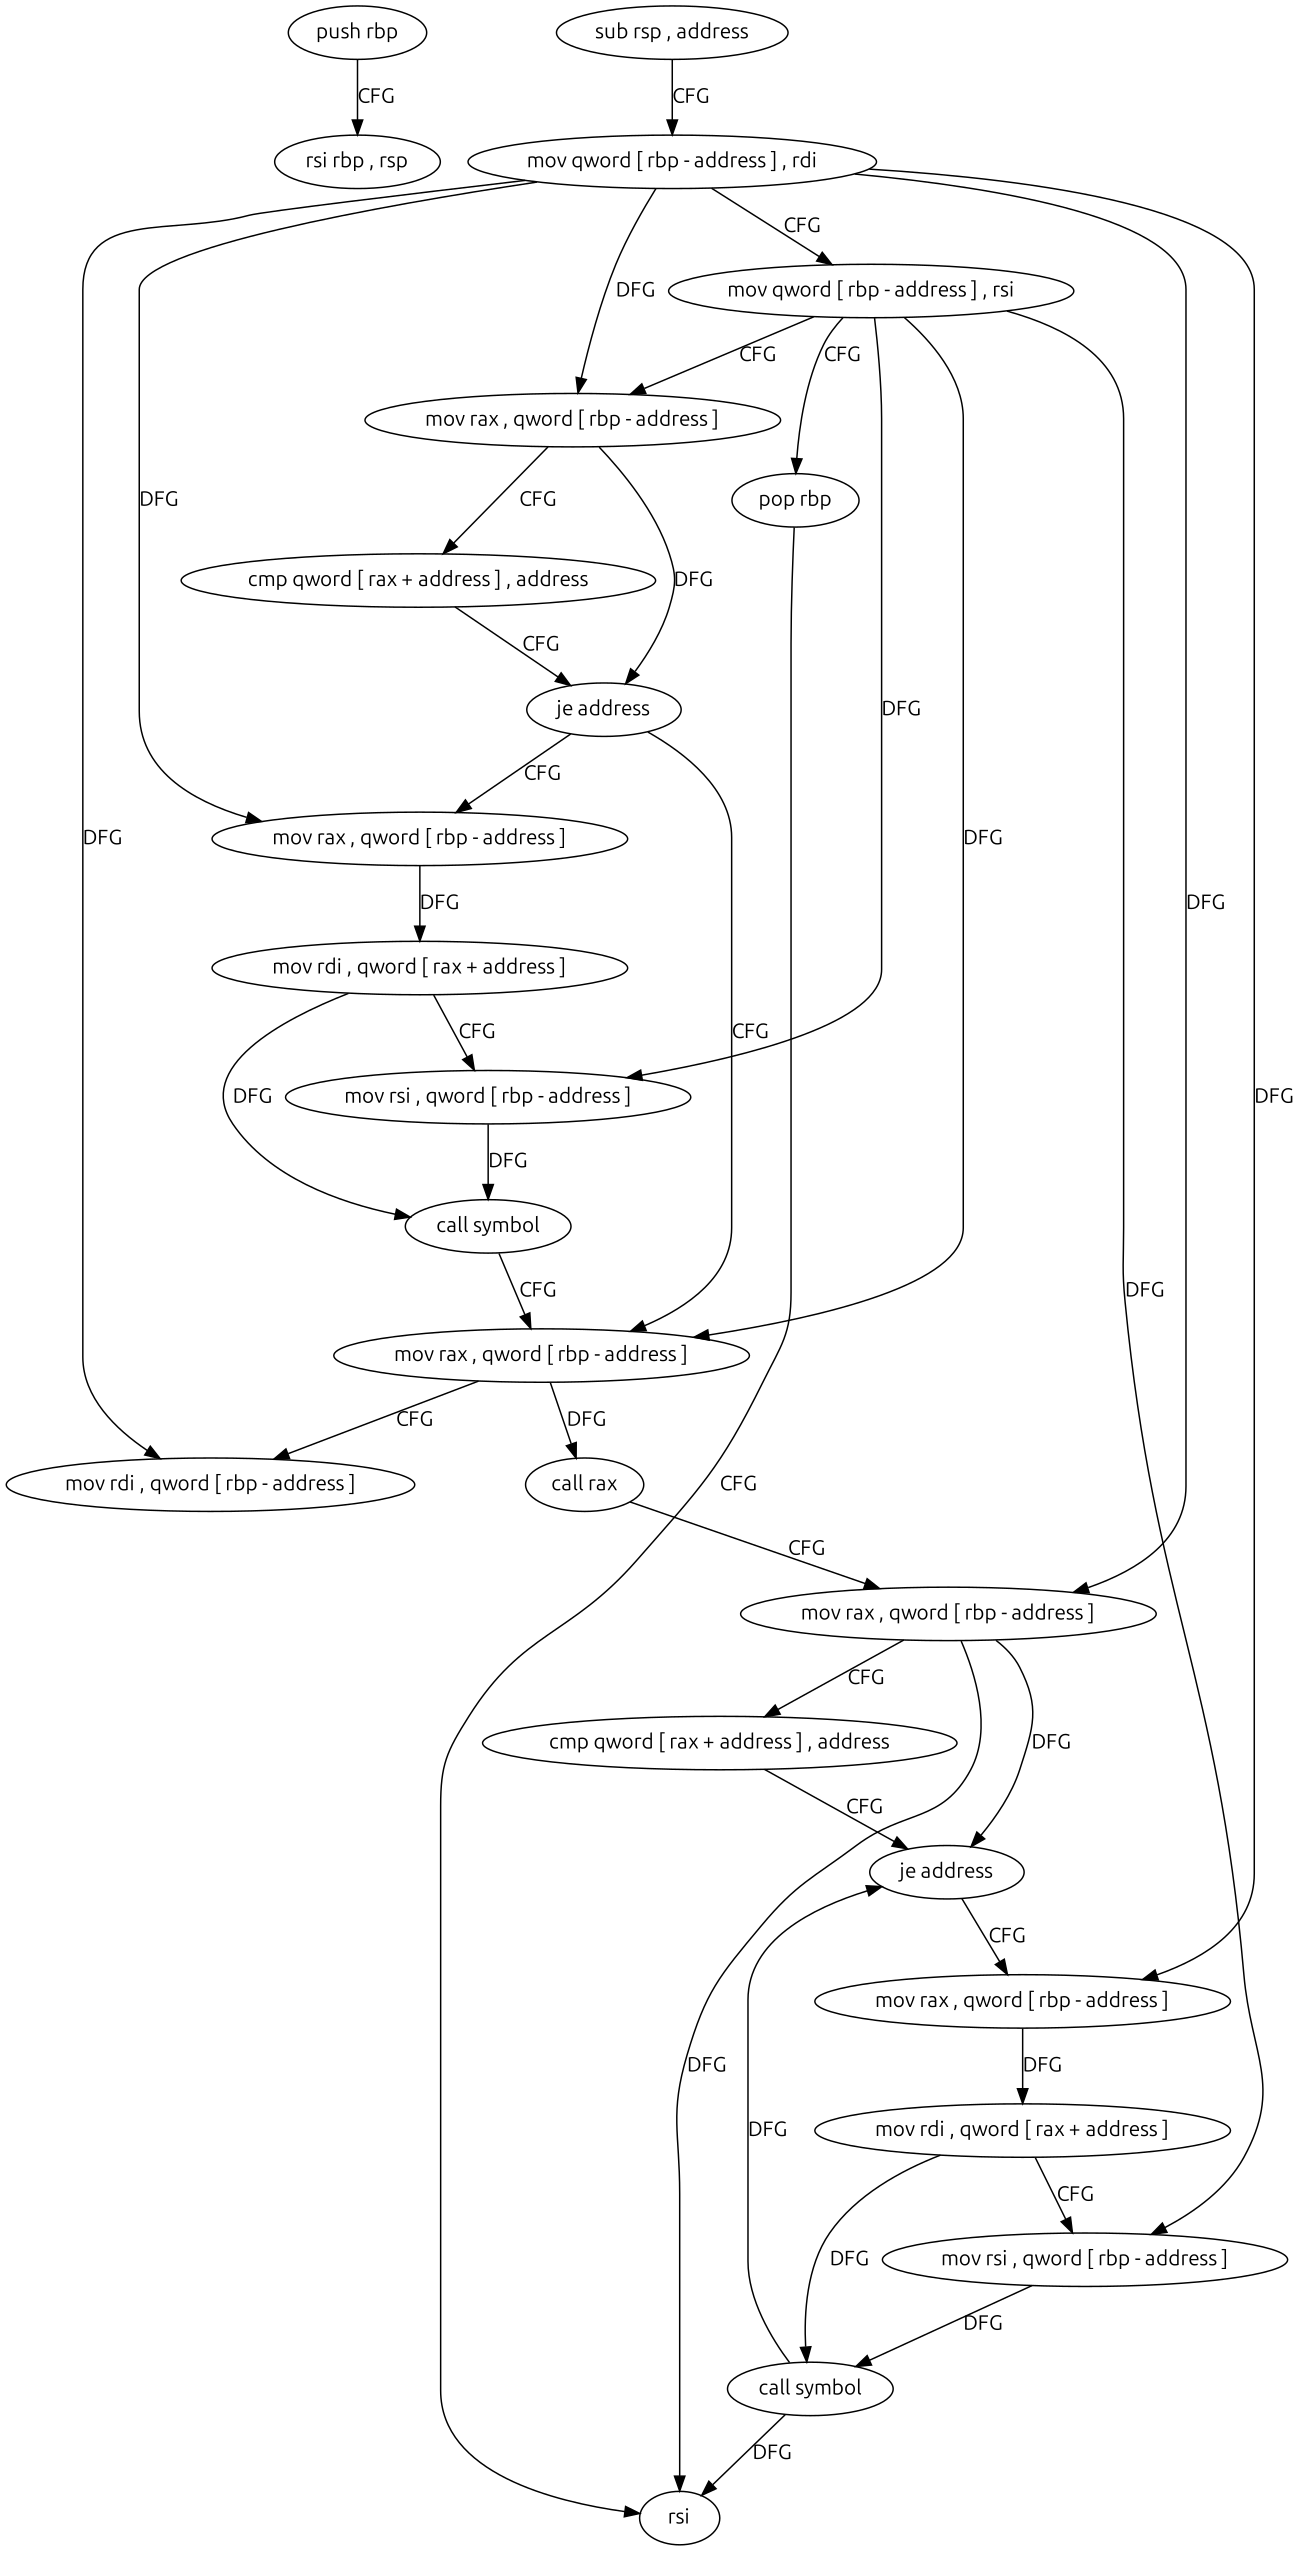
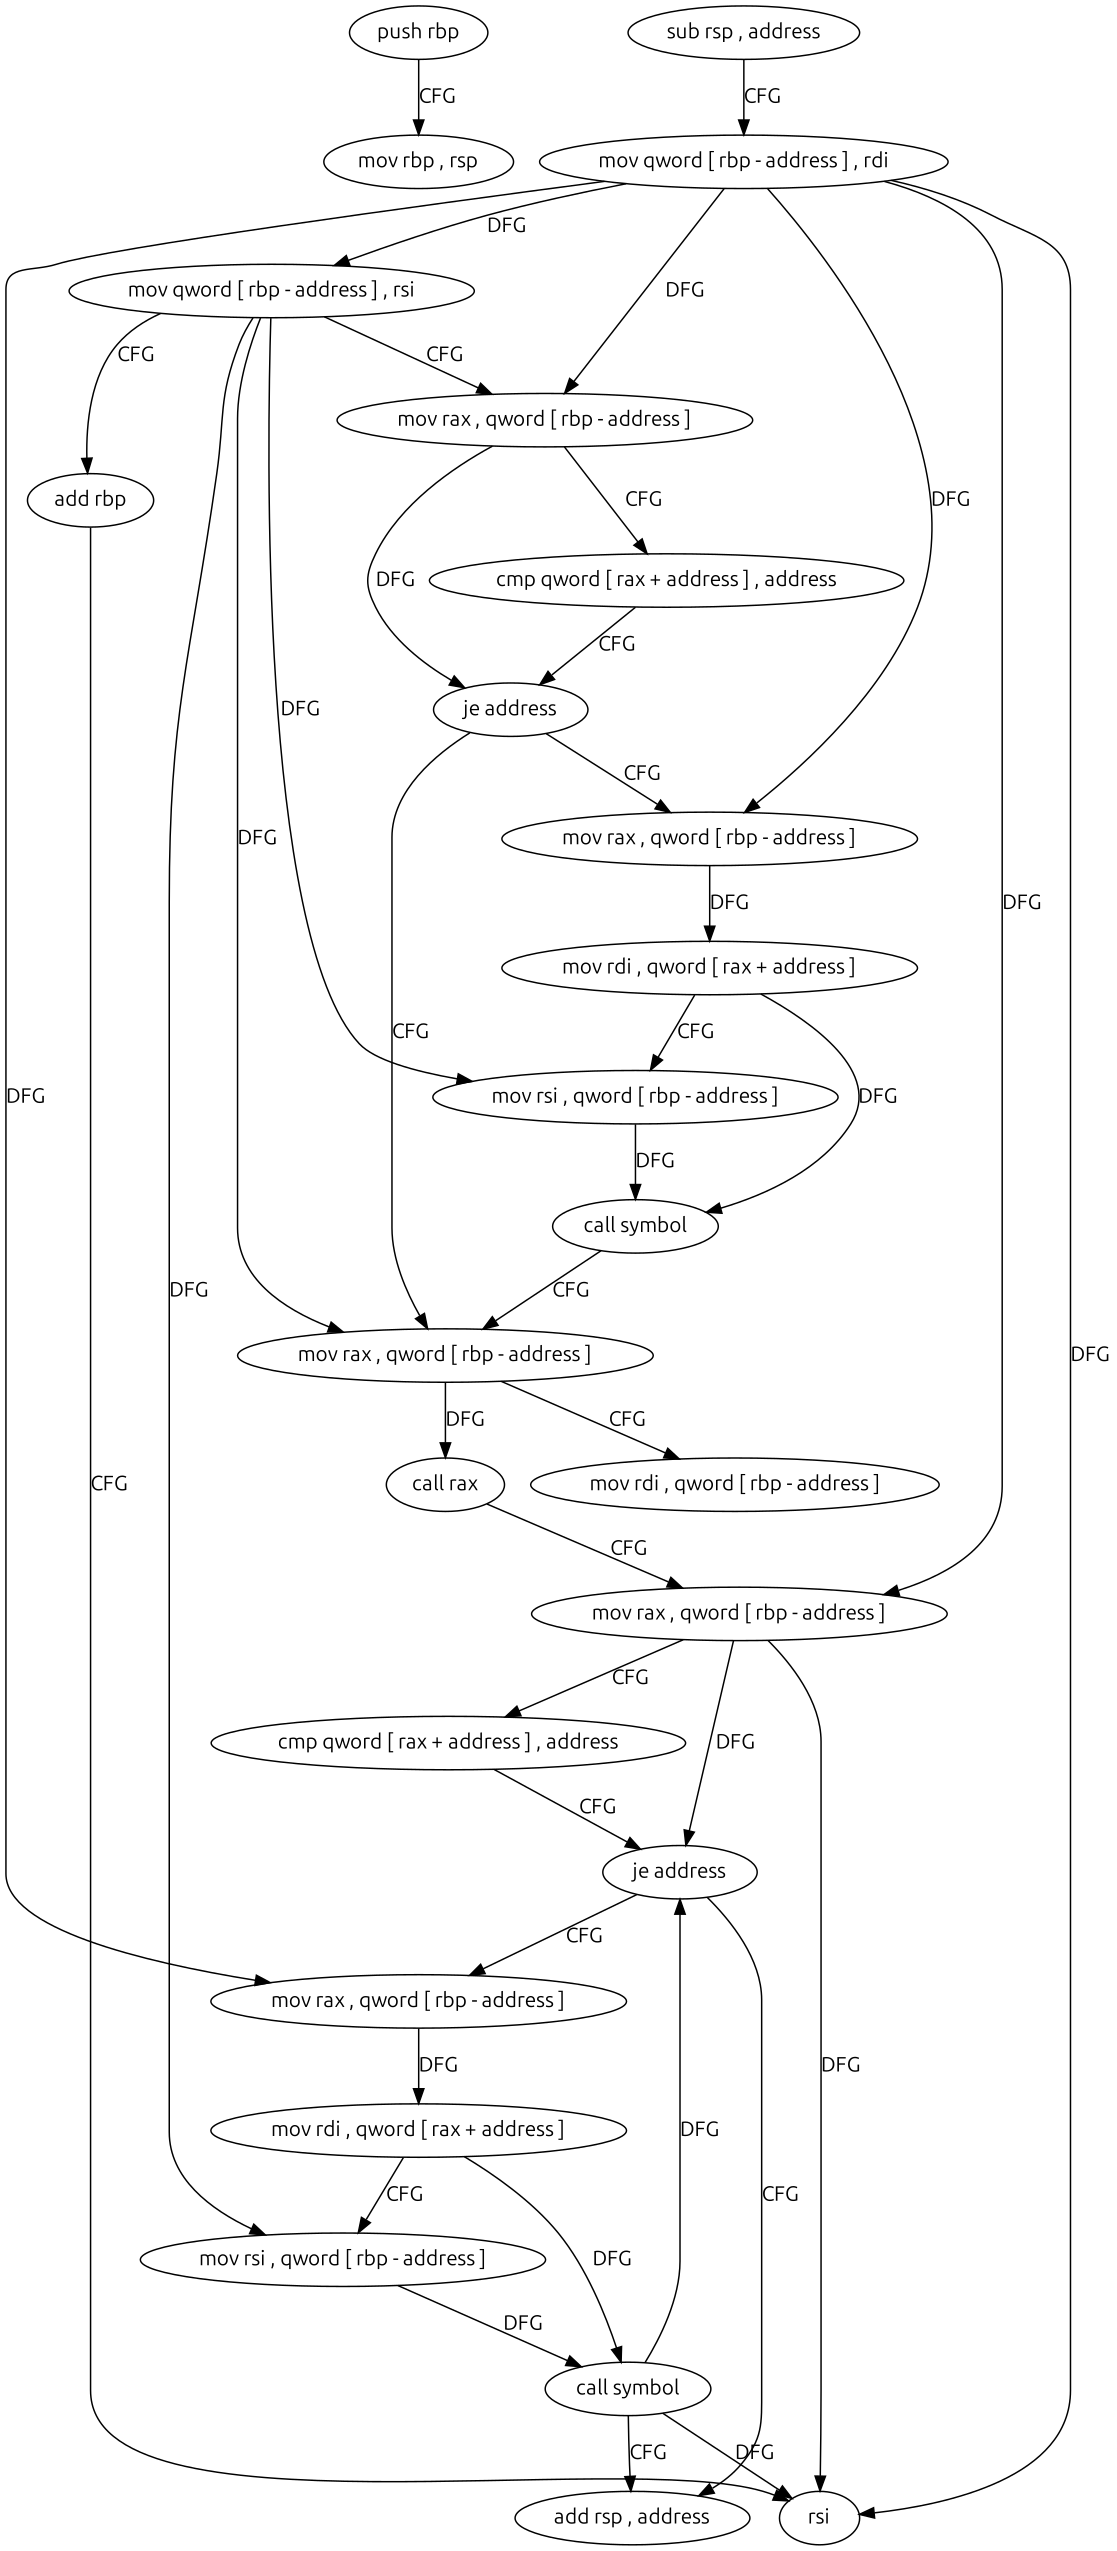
  digraph {
    fontname=Ubuntu
    node [fontname=Ubuntu]
    edge [fontname=Ubuntu]
    n1 [label="push rbp"]
-   n2 [label="rsi rbp , rsp"]
+   n2 [label="mov rbp , rsp"]
    n3 [label="sub rsp , address"]
    n4 [label="mov qword [ rbp - address ] , rdi"]
    n5 [label="mov qword [ rbp - address ] , rsi"]
    n6 [label="mov rax , qword [ rbp - address ]"]
    n7 [label="mov rax , qword [ rbp - address ]"]
    n8 [label="mov rdi , qword [ rbp - address ]"]
    n9 [label="mov rax , qword [ rbp - address ]"]
    n10 [label="mov rax , qword [ rbp - address ]"]
    n11 [label="mov rax , qword [ rbp - address ]"]
    n12 [label="mov rsi , qword [ rbp - address ]"]
    n13 [label="mov rsi , qword [ rbp - address ]"]
-   n14 [label="pop rbp"]
+   n14 [label="add rbp"]
    n15 [label="cmp qword [ rax + address ] , address"]
    n16 [label="je address"]
    n17 [label="mov rdi , qword [ rax + address ]"]
    n18 [label="cmp qword [ rax + address ] , address"]
    n19 [label="je address"]
    n20 [label=rsi]
    n21 [label="mov rdi , qword [ rax + address ]"]
    n22 [label="call rax"]
    n23 [label="call symbol"]
    n24 [label="call symbol"]
+   n25 [label="add rsp , address"]
    n1 -> n2 [label=CFG]
    n3 -> n4 [label=CFG]
-   n4 -> n5 [label=CFG]
+   n4 -> n5 [label=DFG]
    n4 -> n6 [label=DFG]
    n4 -> n7 [label=DFG]
-   n4 -> n8 [label=DFG]
+   n4 -> n20 [label=DFG]
    n4 -> n9 [label=DFG]
    n4 -> n10 [label=DFG]
    n5 -> n6 [label=CFG]
    n5 -> n11 [label=DFG]
    n5 -> n12 [label=DFG]
    n5 -> n13 [label=DFG]
    n5 -> n14 [label=CFG]
    n6 -> n15 [label=CFG]
    n6 -> n16 [label=DFG]
    n7 -> n17 [label=DFG]
    n9 -> n18 [label=CFG]
    n9 -> n19 [label=DFG]
    n9 -> n20 [label=DFG]
    n10 -> n21 [label=DFG]
    n11 -> n8 [label=CFG]
    n11 -> n22 [label=DFG]
    n12 -> n23 [label=DFG]
    n13 -> n24 [label=DFG]
    n14 -> n20 [label=CFG]
    n15 -> n16 [label=CFG]
    n16 -> n7 [label=CFG]
    n16 -> n11 [label=CFG]
    n17 -> n12 [label=CFG]
    n17 -> n23 [label=DFG]
    n18 -> n19 [label=CFG]
    n19 -> n10 [label=CFG]
+   n19 -> n25 [label=CFG]
    n21 -> n13 [label=CFG]
    n21 -> n24 [label=DFG]
    n22 -> n9 [label=CFG]
    n23 -> n11 [label=CFG]
    n24 -> n19 [label=DFG]
    n24 -> n20 [label=DFG]
+   n24 -> n25 [label=CFG]
  }
